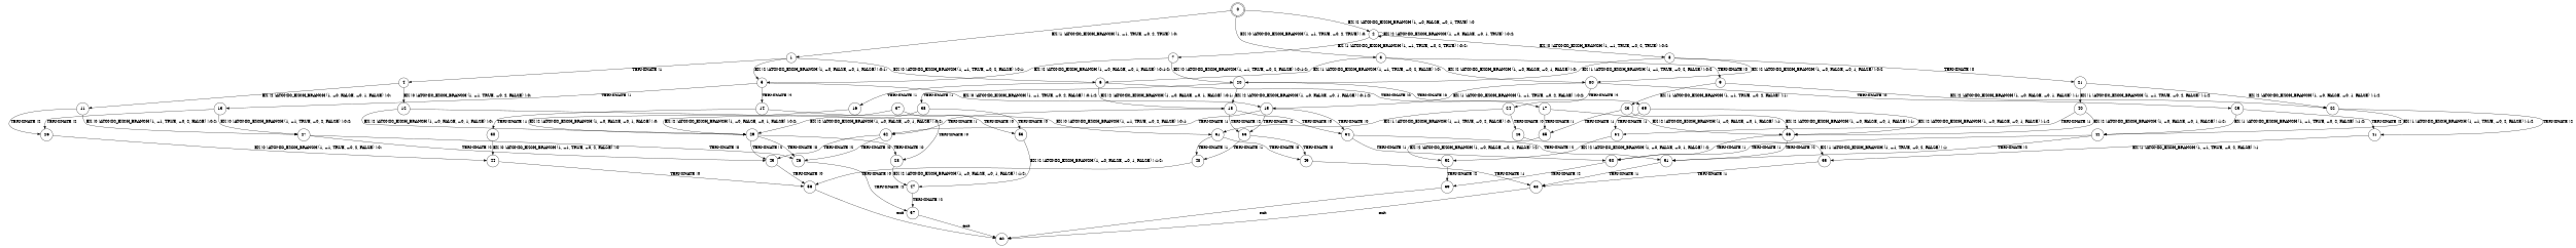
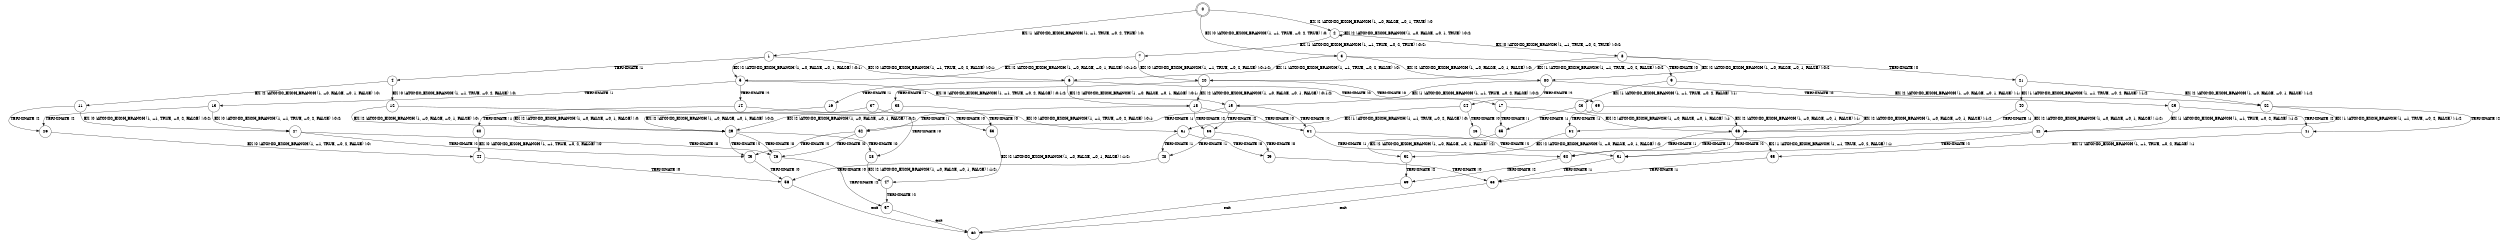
  digraph {
    node [shape=circle]
    0 [peripheries=2]
    1
    2
    3
    4
    5
    6
    7
    8
    9
    n11 [label=80]
    11
    12
    13
    14
    15
    16
    17
    18
    20
    21
    22
    23
    24
    25
    26
    27
    28
    29
    30
    31
    32
    33
    34
    35
    36
    38
    39
    40
    41
    42
    43
    44
    45
    46
    47
    48
    49
    50
    51
    52
    37
    53
    54
    55
    56
    57
    58
    59
    60
    0 -> 1 [label="EX !1 !ATOMIC_EXCH_BRANCH (1, +1, TRUE, +0, 2, TRUE) !:0:"]
    0 -> 2 [label="EX !2 !ATOMIC_EXCH_BRANCH (1, +0, FALSE, +0, 1, TRUE) !:0:"]
    0 -> 3 [label="EX !0 !ATOMIC_EXCH_BRANCH (1, +1, TRUE, +0, 2, TRUE) !:0:"]
    1 -> 4 [label="TERMINATE !1"]
    1 -> 5 [label="EX !2 !ATOMIC_EXCH_BRANCH (1, +0, FALSE, +0, 1, FALSE) !:0:1:"]
    1 -> 6 [label="EX !0 !ATOMIC_EXCH_BRANCH (1, +1, TRUE, +0, 2, FALSE) !:0:1:"]
    2 -> 2 [label="EX !2 !ATOMIC_EXCH_BRANCH (1, +0, FALSE, +0, 1, TRUE) !:0:2:"]
    2 -> 7 [label="EX !1 !ATOMIC_EXCH_BRANCH (1, +1, TRUE, +0, 2, TRUE) !:0:2:"]
    2 -> 8 [label="EX !0 !ATOMIC_EXCH_BRANCH (1, +1, TRUE, +0, 2, TRUE) !:0:2:"]
    3 -> 6 [label="EX !1 !ATOMIC_EXCH_BRANCH (1, +1, TRUE, +0, 2, FALSE) !:0:"]
    3 -> 9 [label="TERMINATE !0"]
    3 -> n11 [label="EX !2 !ATOMIC_EXCH_BRANCH (1, +0, FALSE, +0, 1, FALSE) !:0:"]
    4 -> 11 [label="EX !2 !ATOMIC_EXCH_BRANCH (1, +0, FALSE, +0, 1, FALSE) !:0:"]
    4 -> 12 [label="EX !0 !ATOMIC_EXCH_BRANCH (1, +1, TRUE, +0, 2, FALSE) !:0:"]
    5 -> 13 [label="TERMINATE !1"]
    5 -> 14 [label="TERMINATE !2"]
    5 -> 15 [label="EX !0 !ATOMIC_EXCH_BRANCH (1, +1, TRUE, +0, 2, FALSE) !:0:1:2:"]
    6 -> 16 [label="TERMINATE !1"]
    6 -> 17 [label="TERMINATE !0"]
    6 -> 18 [label="EX !2 !ATOMIC_EXCH_BRANCH (1, +0, FALSE, +0, 1, FALSE) !:0:1:"]
    7 -> 5 [label="EX !2 !ATOMIC_EXCH_BRANCH (1, +0, FALSE, +0, 1, FALSE) !:0:1:2:"]
    7 -> 20 [label="EX !0 !ATOMIC_EXCH_BRANCH (1, +1, TRUE, +0, 2, FALSE) !:0:1:2:"]
    8 -> n11 [label="EX !2 !ATOMIC_EXCH_BRANCH (1, +0, FALSE, +0, 1, FALSE) !:0:2:"]
    8 -> 20 [label="EX !1 !ATOMIC_EXCH_BRANCH (1, +1, TRUE, +0, 2, FALSE) !:0:2:"]
    8 -> 21 [label="TERMINATE !0"]
    9 -> 22 [label="EX !2 !ATOMIC_EXCH_BRANCH (1, +0, FALSE, +0, 1, FALSE) !:1:"]
    9 -> 23 [label="EX !1 !ATOMIC_EXCH_BRANCH (1, +1, TRUE, +0, 2, FALSE) !:1:"]
    n11 -> 15 [label="EX !1 !ATOMIC_EXCH_BRANCH (1, +1, TRUE, +0, 2, FALSE) !:0:2:"]
    n11 -> 24 [label="TERMINATE !2"]
    n11 -> 25 [label="TERMINATE !0"]
    11 -> 26 [label="TERMINATE !2"]
    11 -> 27 [label="EX !0 !ATOMIC_EXCH_BRANCH (1, +1, TRUE, +0, 2, FALSE) !:0:2:"]
    12 -> 28 [label="TERMINATE !0"]
    12 -> 29 [label="EX !2 !ATOMIC_EXCH_BRANCH (1, +0, FALSE, +0, 1, FALSE) !:0:"]
    13 -> 26 [label="TERMINATE !2"]
    13 -> 27 [label="EX !0 !ATOMIC_EXCH_BRANCH (1, +1, TRUE, +0, 2, FALSE) !:0:2:"]
    14 -> 30 [label="TERMINATE !1"]
    14 -> 31 [label="EX !0 !ATOMIC_EXCH_BRANCH (1, +1, TRUE, +0, 2, FALSE) !:0:1:"]
    15 -> 32 [label="TERMINATE !1"]
    15 -> 33 [label="TERMINATE !2"]
    15 -> 34 [label="TERMINATE !0"]
    16 -> 29 [label="EX !2 !ATOMIC_EXCH_BRANCH (1, +0, FALSE, +0, 1, FALSE) !:0:"]
    17 -> 35 [label="TERMINATE !1"]
    17 -> 36 [label="EX !2 !ATOMIC_EXCH_BRANCH (1, +0, FALSE, +0, 1, FALSE) !:1:"]
    18 -> 32 [label="TERMINATE !1"]
    18 -> 33 [label="TERMINATE !2"]
    18 -> 34 [label="TERMINATE !0"]
    20 -> 18 [label="EX !2 !ATOMIC_EXCH_BRANCH (1, +0, FALSE, +0, 1, FALSE) !:0:1:2:"]
    20 -> 38 [label="TERMINATE !1"]
    20 -> 39 [label="TERMINATE !0"]
    21 -> 22 [label="EX !2 !ATOMIC_EXCH_BRANCH (1, +0, FALSE, +0, 1, FALSE) !:1:2:"]
    21 -> 40 [label="EX !1 !ATOMIC_EXCH_BRANCH (1, +1, TRUE, +0, 2, FALSE) !:1:2:"]
    22 -> 41 [label="TERMINATE !2"]
    22 -> 42 [label="EX !1 !ATOMIC_EXCH_BRANCH (1, +1, TRUE, +0, 2, FALSE) !:1:2:"]
    23 -> 35 [label="TERMINATE !1"]
    23 -> 36 [label="EX !2 !ATOMIC_EXCH_BRANCH (1, +0, FALSE, +0, 1, FALSE) !:1:"]
    24 -> 31 [label="EX !1 !ATOMIC_EXCH_BRANCH (1, +1, TRUE, +0, 2, FALSE) !:0:"]
    24 -> 43 [label="TERMINATE !0"]
    25 -> 41 [label="TERMINATE !2"]
    25 -> 42 [label="EX !1 !ATOMIC_EXCH_BRANCH (1, +1, TRUE, +0, 2, FALSE) !:1:2:"]
    26 -> 44 [label="EX !0 !ATOMIC_EXCH_BRANCH (1, +1, TRUE, +0, 2, FALSE) !:0:"]
    27 -> 45 [label="TERMINATE !2"]
    27 -> 46 [label="TERMINATE !0"]
    28 -> 47 [label="EX !2 !ATOMIC_EXCH_BRANCH (1, +0, FALSE, +0, 1, FALSE) !:1:2:"]
    29 -> 28 [label="TERMINATE !0"]
    29 -> 45 [label="TERMINATE !2"]
    29 -> 46 [label="TERMINATE !0"]
    30 -> 44 [label="EX !0 !ATOMIC_EXCH_BRANCH (1, +1, TRUE, +0, 2, FALSE) !:0:"]
    31 -> 48 [label="TERMINATE !1"]
    31 -> 49 [label="TERMINATE !0"]
    32 -> 45 [label="TERMINATE !2"]
    32 -> 46 [label="TERMINATE !0"]
    33 -> 48 [label="TERMINATE !1"]
    33 -> 49 [label="TERMINATE !0"]
    34 -> 50 [label="TERMINATE !1"]
    34 -> 51 [label="TERMINATE !2"]
    35 -> 52 [label="EX !2 !ATOMIC_EXCH_BRANCH (1, +0, FALSE, +0, 1, FALSE) !:2:"]
    36 -> 50 [label="TERMINATE !1"]
    36 -> 51 [label="TERMINATE !2"]
    38 -> 29 [label="EX !2 !ATOMIC_EXCH_BRANCH (1, +0, FALSE, +0, 1, FALSE) !:0:2:"]
    38 -> 53 [label="TERMINATE !0"]
    39 -> 36 [label="EX !2 !ATOMIC_EXCH_BRANCH (1, +0, FALSE, +0, 1, FALSE) !:1:2:"]
    39 -> 54 [label="TERMINATE !1"]
    40 -> 36 [label="EX !2 !ATOMIC_EXCH_BRANCH (1, +0, FALSE, +0, 1, FALSE) !:1:2:"]
    40 -> 54 [label="TERMINATE !1"]
    41 -> 55 [label="EX !1 !ATOMIC_EXCH_BRANCH (1, +1, TRUE, +0, 2, FALSE) !:1:"]
    42 -> 50 [label="TERMINATE !1"]
    42 -> 51 [label="TERMINATE !2"]
    43 -> 55 [label="EX !1 !ATOMIC_EXCH_BRANCH (1, +1, TRUE, +0, 2, FALSE) !:1:"]
    44 -> 56 [label="TERMINATE !0"]
    45 -> 56 [label="TERMINATE !0"]
    46 -> 57 [label="TERMINATE !2"]
    47 -> 57 [label="TERMINATE !2"]
    48 -> 56 [label="TERMINATE !0"]
-   49 -> 58 [label="TERMINATE !1"]
+   49 -> 58 [label="TERMINATE !0"]
    50 -> 59 [label="TERMINATE !2"]
    51 -> 58 [label="TERMINATE !1"]
    52 -> 59 [label="TERMINATE !2"]
    37 -> 29 [label="EX !2 !ATOMIC_EXCH_BRANCH (1, +0, FALSE, +0, 1, FALSE) !:0:2:"]
    37 -> 53 [label="TERMINATE !0"]
    53 -> 47 [label="EX !2 !ATOMIC_EXCH_BRANCH (1, +0, FALSE, +0, 1, FALSE) !:1:2:"]
    54 -> 52 [label="EX !2 !ATOMIC_EXCH_BRANCH (1, +0, FALSE, +0, 1, FALSE) !:2:"]
    55 -> 58 [label="TERMINATE !1"]
    56 -> 60 [label=exit]
    57 -> 60 [label=exit]
    58 -> 60 [label=exit]
    59 -> 60 [label=exit]
  }
